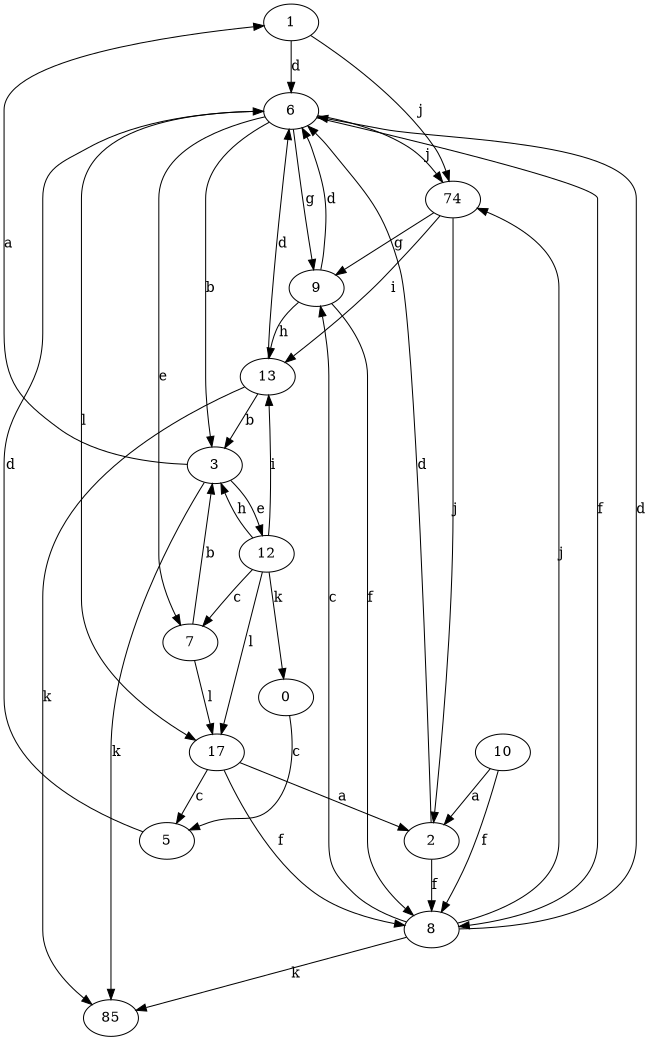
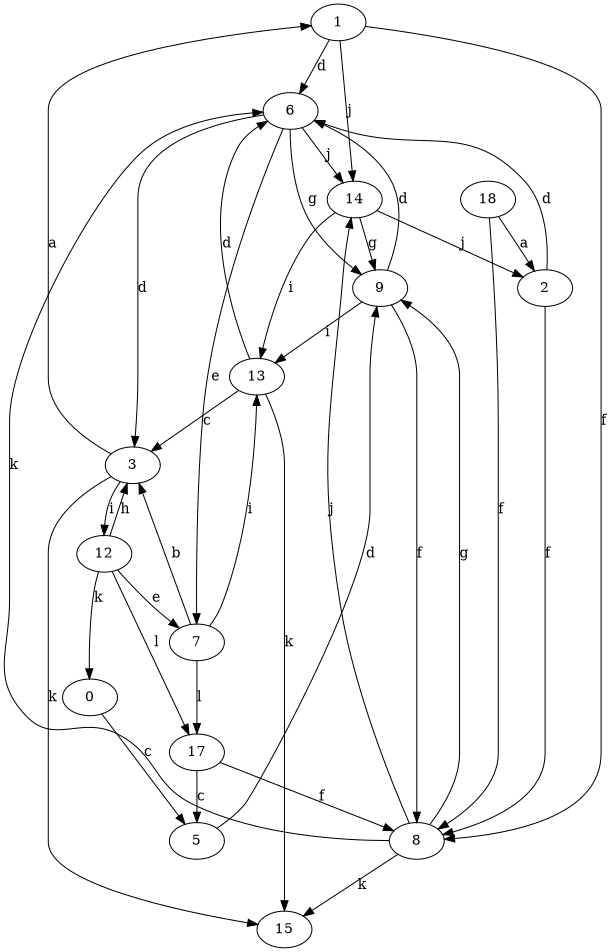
  strict digraph {
    1
    6
-   14 [label=74]
+   14
    8
    3
    7
    9
    17
    2
    13
-   15 [label=85]
+   15
    12
    0
    5
-   10
+   10 [label=18]
    1 -> 6 [label=d]
    1 -> 14 [label=j]
    6 -> 14 [label=j]
-   6 -> 8 [label=f]
-   6 -> 3 [label=b]
+   1 -> 8 [label=f]
+   6 -> 3 [label=d]
    6 -> 7 [label=e]
    6 -> 9 [label=g]
-   6 -> 17 [label=l]
    14 -> 9 [label=g]
    14 -> 2 [label=j]
    14 -> 13 [label=i]
-   8 -> 6 [label=d]
+   8 -> 6 [label=k]
    8 -> 14 [label=j]
-   8 -> 9 [label=c]
+   8 -> 9 [label=g]
    8 -> 15 [label=k]
    3 -> 1 [label=a]
    3 -> 15 [label=k]
-   3 -> 12 [label=e]
+   3 -> 12 [label=i]
    7 -> 3 [label=b]
    7 -> 17 [label=l]
-   12 -> 13 [label=i]
+   7 -> 13 [label=i]
    9 -> 6 [label=d]
    9 -> 8 [label=f]
-   9 -> 13 [label=h]
+   9 -> 13 [label=i]
    17 -> 8 [label=f]
-   17 -> 2 [label=a]
    17 -> 5 [label=c]
    2 -> 6 [label=d]
    2 -> 8 [label=f]
    13 -> 6 [label=d]
-   13 -> 3 [label=b]
+   13 -> 3 [label=c]
    13 -> 15 [label=k]
    12 -> 3 [label=h]
-   12 -> 7 [label=c]
+   12 -> 7 [label=e]
    12 -> 17 [label=l]
    12 -> 0 [label=k]
    0 -> 5 [label=c]
-   5 -> 6 [label=d]
+   5 -> 9 [label=d]
    10 -> 8 [label=f]
    10 -> 2 [label=a]
  }
